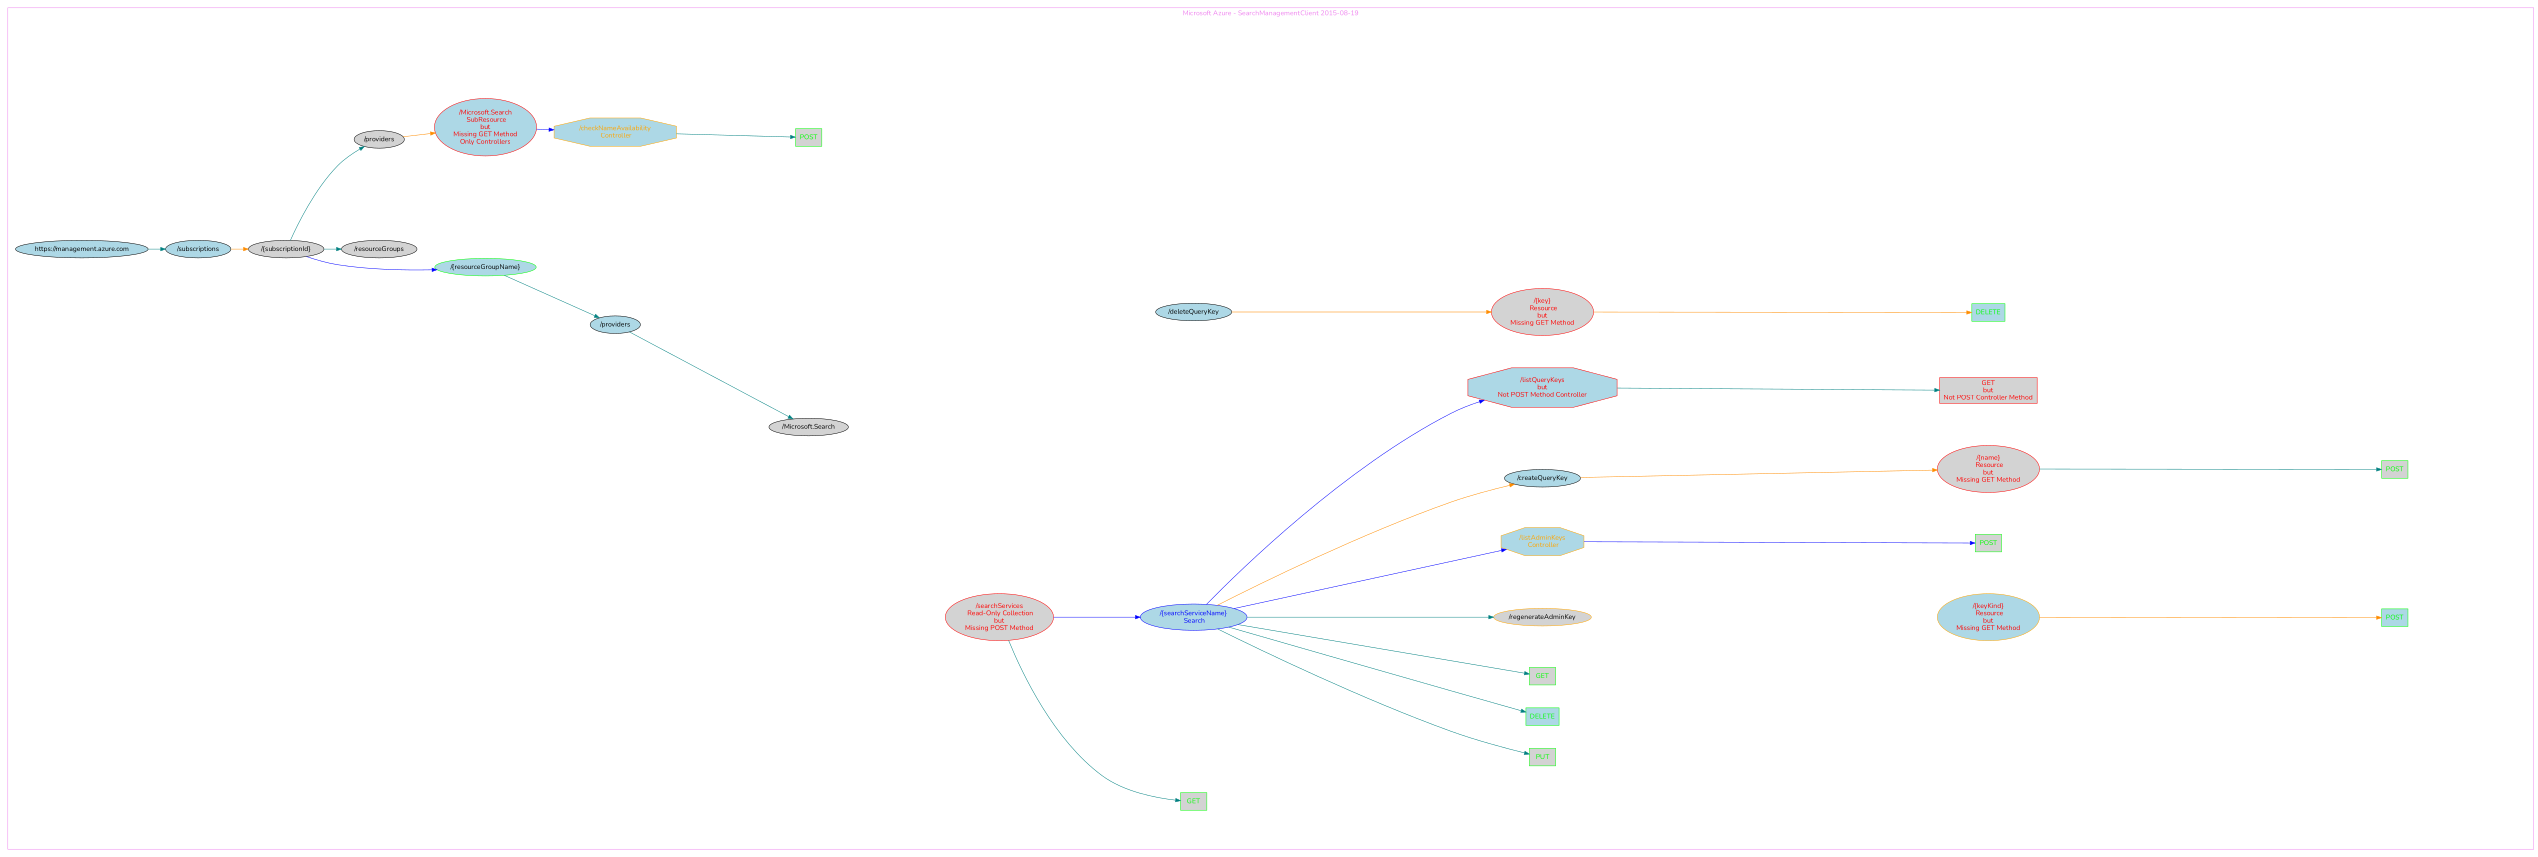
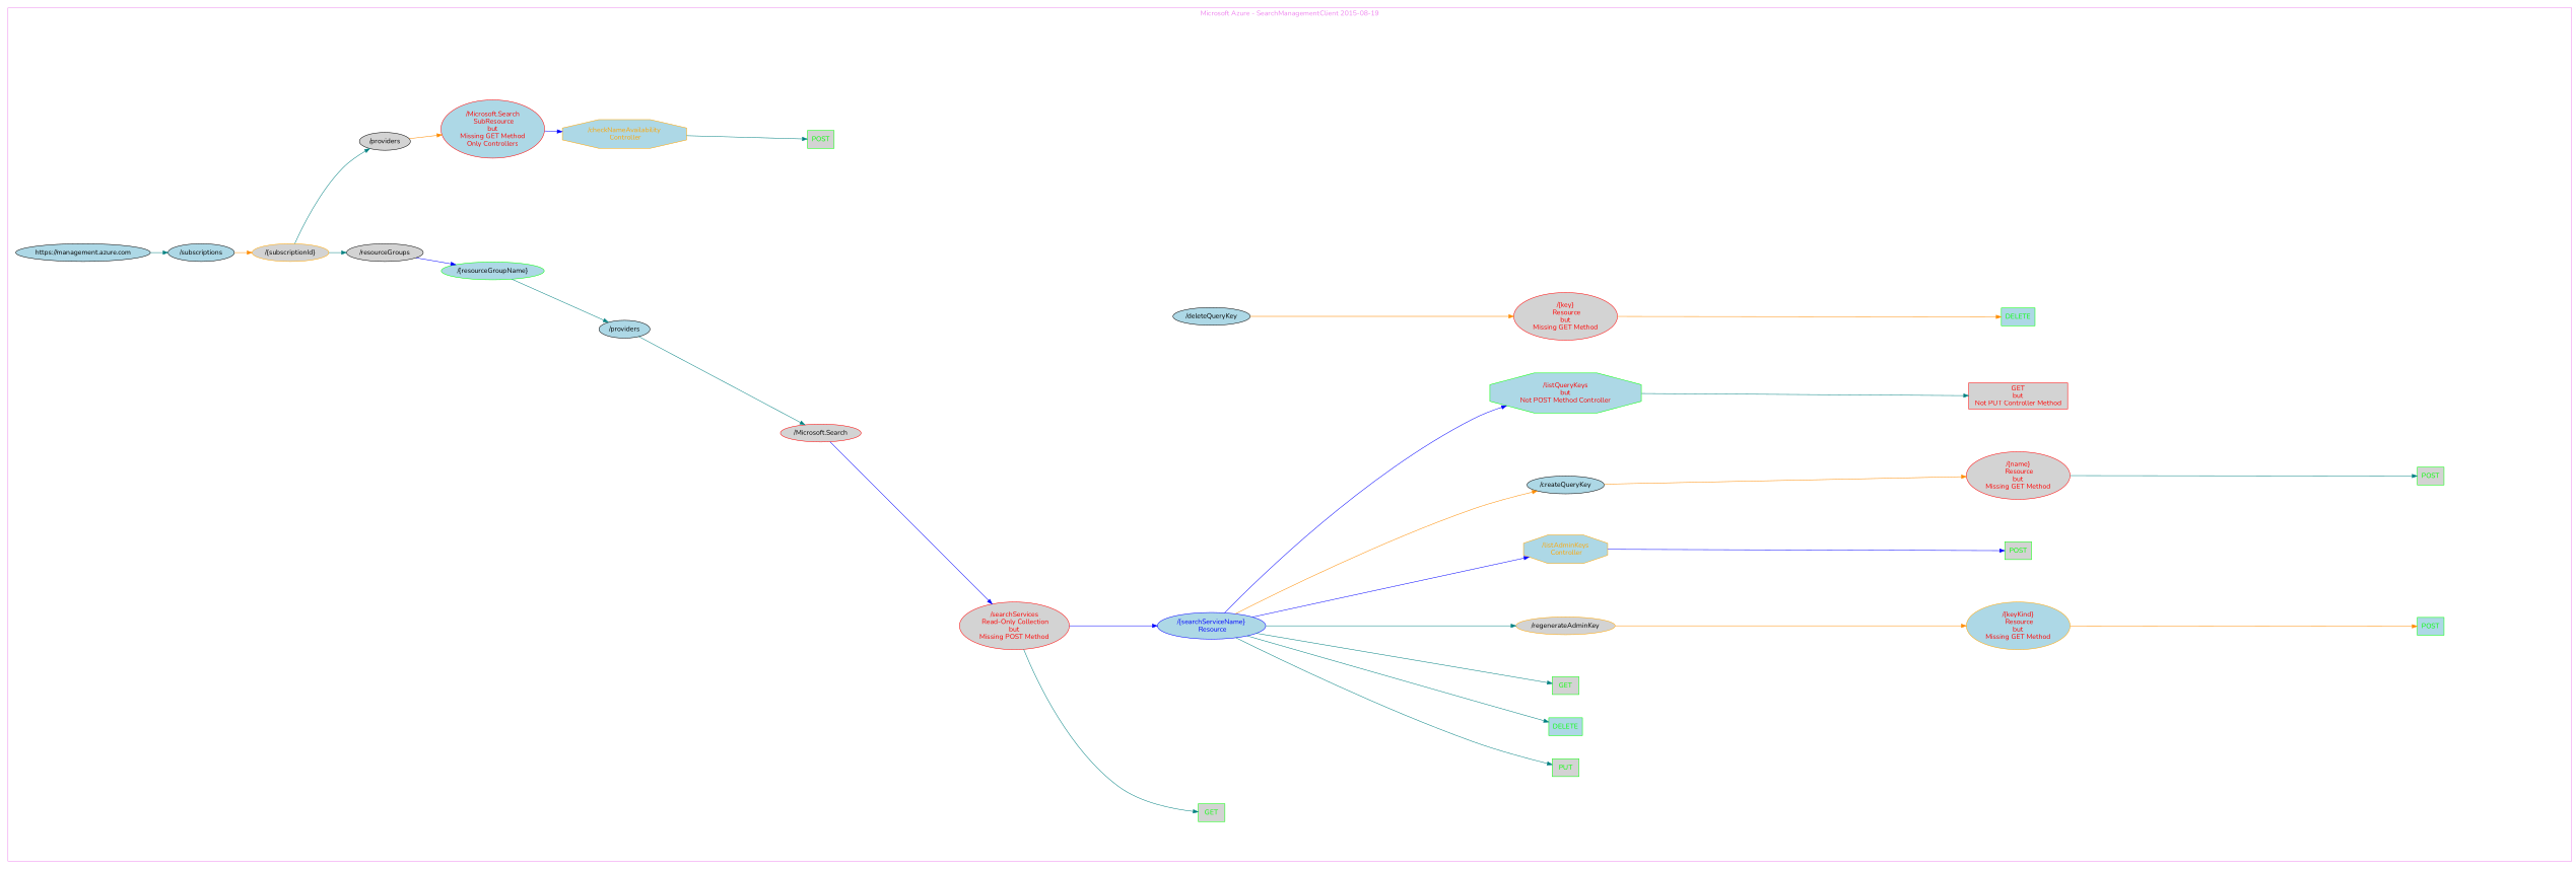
  digraph {
    fontname=Nunito
    rankdir=LR
    node [color=green fillcolor=lightgrey fontcolor=black fontname=Nunito shape=ellipse style=filled]
    edge [color=teal fontcolor=green fontname=Nunito]
    n1 [fontcolor=green label=GET shape=box]
    n2 [fontcolor=green label=PUT shape=box]
    n3 [fillcolor=lightblue fontcolor=green label=DELETE shape=box]
    n4 [fontcolor=green label=GET shape=box]
    n5 [fillcolor=lightblue fontcolor=green label=POST shape=box]
    n6 [color=orange fillcolor=lightblue fontcolor=red label="/{keyKind}\n Resource\nbut\nMissing GET Method"]
    n7 [color=orange label="/regenerateAdminKey"]
    n8 [fontcolor=green label=POST shape=box]
    n9 [color=orange fillcolor=lightblue fontcolor=orange label="/listAdminKeys\n Controller" shape=octagon]
    n10 [fontcolor=green label=POST shape=box]
    n11 [color=red fontcolor=red label="/{name}\n Resource\nbut\nMissing GET Method"]
    n12 [color=black fillcolor=lightblue label="/createQueryKey"]
    n13 [fillcolor=lightblue fontcolor=green label=DELETE shape=box]
    n14 [color=red fontcolor=red label="/{key}\n Resource\nbut\nMissing GET Method"]
    n15 [color=black fillcolor=lightblue label="/deleteQueryKey"]
-   n16 [color=red fontcolor=red label="GET\nbut\nNot POST Controller Method" shape=box]
-   n17 [color=red fillcolor=lightblue fontcolor=red label="/listQueryKeys\nbut\nNot POST Method Controller" shape=octagon]
-   n18 [color=blue fillcolor=lightblue fontcolor=blue label="/{searchServiceName}\n Search"]
+   n16 [color=red fontcolor=red label="GET\nbut\nNot PUT Controller Method" shape=box]
+   n17 [fillcolor=lightblue fontcolor=red label="/listQueryKeys\nbut\nNot POST Method Controller" shape=octagon]
+   n18 [color=blue fillcolor=lightblue fontcolor=blue label="/{searchServiceName}\n Resource"]
    n19 [color=red fontcolor=red label="/searchServices\n Read-Only Collection\nbut\nMissing POST Method"]
-   n20 [color=black label="/Microsoft.Search"]
+   n20 [color=red label="/Microsoft.Search"]
    n21 [color=black fillcolor=lightblue label="/providers"]
    n22 [fillcolor=lightblue label="/{resourceGroupName}"]
    n23 [color=black label="/resourceGroups"]
    n24 [fontcolor=green label=POST shape=box]
    n25 [color=orange fillcolor=lightblue fontcolor=orange label="/checkNameAvailability\n Controller" shape=octagon]
    n26 [color=red fillcolor=lightblue fontcolor=red label="/Microsoft.Search\n SubResource\nbut\nMissing GET Method\nOnly Controllers"]
    n27 [color=black label="/providers"]
-   n28 [color=black label="/{subscriptionId}"]
+   n28 [color=orange label="/{subscriptionId}"]
    n29 [color=black fillcolor=lightblue label="/subscriptions"]
    n30 [color=black fillcolor=lightblue label="https://management.azure.com"]
    subgraph cluster_1 {
      color=violet
      fontcolor=violet
      label="Microsoft Azure - SearchManagementClient 2015-08-19"
      subgraph cluster_2 {
        color=white
        fontcolor=white
        label="Microsoft Azure - SearchManagementClient 2015-08-19"
        n30
        subgraph cluster_3 {
          color=white
          fontcolor=white
          label="Microsoft Azure - SearchManagementClient 2015-08-19"
          n29
          subgraph cluster_4 {
            color=white
            fontcolor=white
            label="Microsoft Azure - SearchManagementClient 2015-08-19"
            n28
            subgraph cluster_5 {
              color=white
              fontcolor=white
              label="Microsoft Azure - SearchManagementClient 2015-08-19"
              n23
              subgraph cluster_6 {
                color=white
                fontcolor=white
                label="Microsoft Azure - SearchManagementClient 2015-08-19"
                n22
                subgraph cluster_7 {
                  color=white
                  fontcolor=white
                  label="Microsoft Azure - SearchManagementClient 2015-08-19"
                  n21
                  subgraph cluster_8 {
                    color=white
                    fontcolor=white
                    label="Microsoft Azure - SearchManagementClient 2015-08-19"
                    n20
                    subgraph cluster_9 {
                      color=white
                      fontcolor=white
                      label="Microsoft Azure - SearchManagementClient 2015-08-19"
                      n19
                      subgraph cluster_10 {
                        color=white
                        fontcolor=white
                        label="Microsoft Azure - SearchManagementClient 2015-08-19"
                        n1
                      }
                      subgraph cluster_11 {
                        color=white
                        fontcolor=white
                        label="Microsoft Azure - SearchManagementClient 2015-08-19"
                        n18
                        subgraph cluster_12 {
                          color=white
                          fontcolor=white
                          label="Microsoft Azure - SearchManagementClient 2015-08-19"
                          n2
                        }
                        subgraph cluster_13 {
                          color=white
                          fontcolor=white
                          label="Microsoft Azure - SearchManagementClient 2015-08-19"
                          n3
                        }
                        subgraph cluster_14 {
                          color=white
                          fontcolor=white
                          label="Microsoft Azure - SearchManagementClient 2015-08-19"
                          n4
                        }
                        subgraph cluster_15 {
                          color=white
                          fontcolor=white
                          label="Microsoft Azure - SearchManagementClient 2015-08-19"
                          n7
                          subgraph cluster_16 {
                            color=white
                            fontcolor=white
                            label="Microsoft Azure - SearchManagementClient 2015-08-19"
                            n6
                            subgraph cluster_17 {
                              color=white
                              fontcolor=white
                              label="Microsoft Azure - SearchManagementClient 2015-08-19"
                              n5
                            }
                          }
                        }
                        subgraph cluster_18 {
                          color=white
                          fontcolor=white
                          label="Microsoft Azure - SearchManagementClient 2015-08-19"
                          n9
                          subgraph cluster_19 {
                            color=white
                            fontcolor=white
                            label="Microsoft Azure - SearchManagementClient 2015-08-19"
                            n8
                          }
                        }
                        subgraph cluster_20 {
                          color=white
                          fontcolor=white
                          label="Microsoft Azure - SearchManagementClient 2015-08-19"
                          n12
                          subgraph cluster_21 {
                            color=white
                            fontcolor=white
                            label="Microsoft Azure - SearchManagementClient 2015-08-19"
                            n11
                            subgraph cluster_22 {
                              color=white
                              fontcolor=white
                              label="Microsoft Azure - SearchManagementClient 2015-08-19"
                              n10
                            }
                          }
                        }
                        subgraph cluster_23 {
                          color=white
                          fontcolor=white
                          label="Microsoft Azure - SearchManagementClient 2015-08-19"
                          n15
                          subgraph cluster_24 {
                            color=white
                            fontcolor=white
                            label="Microsoft Azure - SearchManagementClient 2015-08-19"
                            n14
                            subgraph cluster_25 {
                              color=white
                              fontcolor=white
                              label="Microsoft Azure - SearchManagementClient 2015-08-19"
                              n13
                            }
                          }
                        }
                        subgraph cluster_26 {
                          color=white
                          fontcolor=white
                          label="Microsoft Azure - SearchManagementClient 2015-08-19"
                          n17
                          subgraph cluster_27 {
                            color=white
                            fontcolor=white
                            label="Microsoft Azure - SearchManagementClient 2015-08-19"
                            n16
                          }
                        }
                      }
                    }
                  }
                }
              }
            }
            subgraph cluster_28 {
              color=white
              fontcolor=white
              label="Microsoft Azure - SearchManagementClient 2015-08-19"
              n27
              subgraph cluster_29 {
                color=white
                fontcolor=white
                label="Microsoft Azure - SearchManagementClient 2015-08-19"
                n26
                subgraph cluster_30 {
                  color=white
                  fontcolor=white
                  label="Microsoft Azure - SearchManagementClient 2015-08-19"
                  n25
                  subgraph cluster_31 {
                    color=white
                    fontcolor=white
                    label="Microsoft Azure - SearchManagementClient 2015-08-19"
                    n24
                  }
                }
              }
            }
          }
        }
      }
    }
    n6 -> n5 [color=darkorange]
+   n7 -> n6 [color=darkorange fontcolor=blue]
    n9 -> n8 [color=blue]
    n11 -> n10
    n12 -> n11 [color=darkorange fontcolor=blue]
    n14 -> n13 [color=darkorange]
    n15 -> n14 [color=darkorange fontcolor=blue]
    n17 -> n16
    n18 -> n2
    n18 -> n3
    n18 -> n4
    n18 -> n7 [fontcolor=black]
    n18 -> n9 [color=blue fontcolor=orange]
    n18 -> n12 [color=darkorange fontcolor=black]
    n18 -> n17 [color=blue fontcolor=orange]
    n19 -> n1
    n19 -> n18 [color=blue fontcolor=blue]
+   n20 -> n19 [color=blue fontcolor=blue]
    n21 -> n20 [fontcolor=black]
    n22 -> n21 [fontcolor=black]
-   n28 -> n22 [color=blue fontcolor=black]
+   n23 -> n22 [color=blue fontcolor=black]
    n25 -> n24
    n26 -> n25 [color=blue fontcolor=orange]
    n27 -> n26 [color=darkorange fontcolor=blue]
    n28 -> n23 [fontcolor=black]
    n28 -> n27 [fontcolor=black]
    n29 -> n28 [color=darkorange fontcolor=black]
    n30 -> n29 [fontcolor=black]
  }
